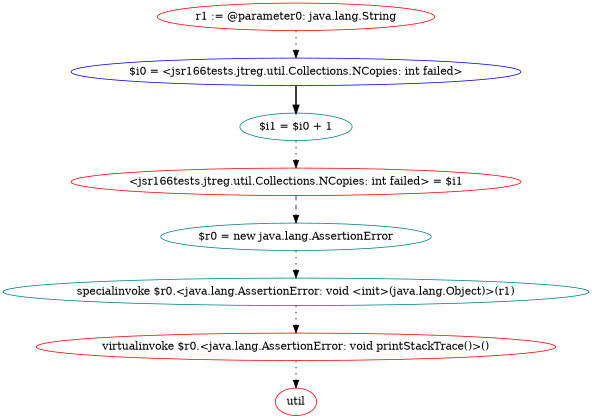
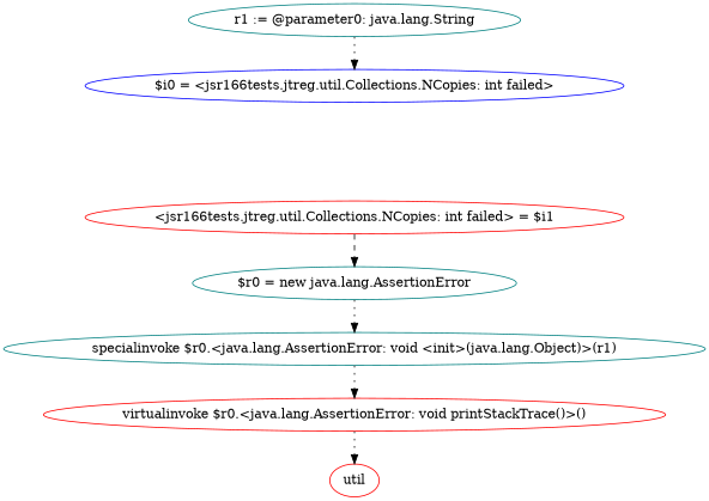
  digraph {
    node [color=teal]
    edge [style=dotted]
    "$i0 = <jsr166tests.jtreg.util.Collections.NCopies: int failed>" [color=blue]
-   "r1 := @parameter0: java.lang.String" [color=red]
-   "$i1 = $i0 + 1"
+   "r1 := @parameter0: java.lang.String"
    "<jsr166tests.jtreg.util.Collections.NCopies: int failed> = $i1" [color=red]
    "$r0 = new java.lang.AssertionError"
    "specialinvoke $r0.<java.lang.AssertionError: void <init>(java.lang.Object)>(r1)"
    "virtualinvoke $r0.<java.lang.AssertionError: void printStackTrace()>()" [color=red]
    n8 [color=red label=util]
-   "$i0 = <jsr166tests.jtreg.util.Collections.NCopies: int failed>" -> "$i1 = $i0 + 1" [style=bold]
    "r1 := @parameter0: java.lang.String" -> "$i0 = <jsr166tests.jtreg.util.Collections.NCopies: int failed>"
-   "$i1 = $i0 + 1" -> "<jsr166tests.jtreg.util.Collections.NCopies: int failed> = $i1"
    "<jsr166tests.jtreg.util.Collections.NCopies: int failed> = $i1" -> "$r0 = new java.lang.AssertionError" [style=dashed]
    "$r0 = new java.lang.AssertionError" -> "specialinvoke $r0.<java.lang.AssertionError: void <init>(java.lang.Object)>(r1)"
    "specialinvoke $r0.<java.lang.AssertionError: void <init>(java.lang.Object)>(r1)" -> "virtualinvoke $r0.<java.lang.AssertionError: void printStackTrace()>()"
    "virtualinvoke $r0.<java.lang.AssertionError: void printStackTrace()>()" -> n8
  }
